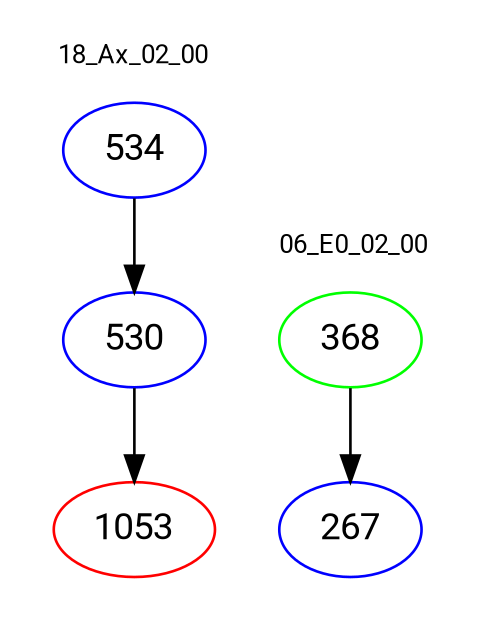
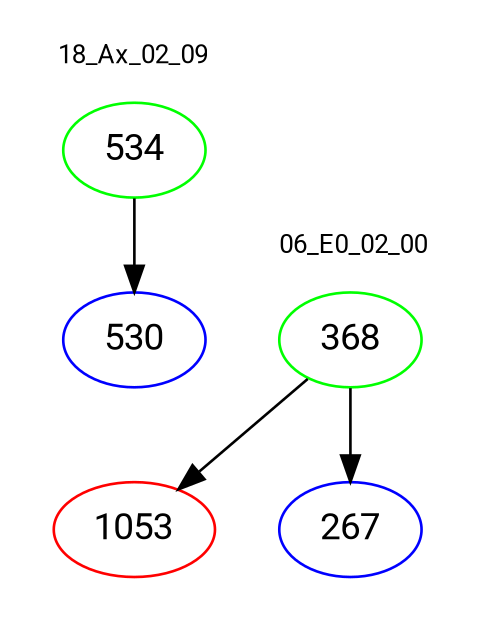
  digraph {
    fontname=Roboto
    node [color=green fontname=Roboto]
    edge [color=black fontname=Roboto]
-   n1 [color=blue label=534]
+   n1 [label=534]
    n2 [color=blue label=530]
    n3 [color=red label=1053]
    n4 [label=368]
    n5 [color=blue label=267]
    subgraph cluster_1 {
      color=white
      fontsize=10
-     label="18_Ax_02_00"
+     label="18_Ax_02_09"
      n1
      n2
      n3
    }
    subgraph cluster_2 {
      color=white
      fontsize=10
      label="06_E0_02_00"
      n4
      n5
    }
    n1 -> n2
-   n2 -> n3
+   n4 -> n3
    n4 -> n5
  }
